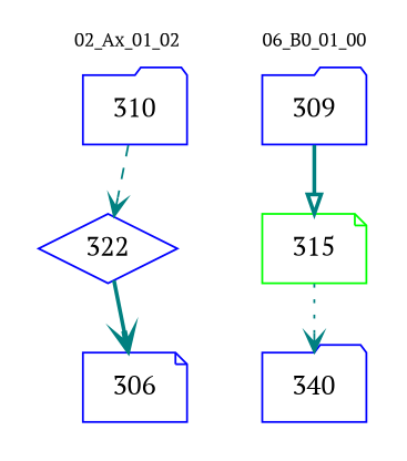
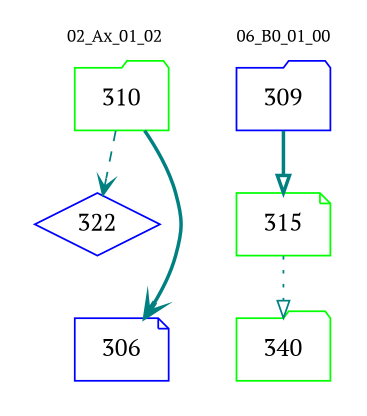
  digraph {
    fontname="PT Serif"
    node [color=blue fontname="PT Serif" shape=folder]
    edge [arrowhead=vee color=teal fontname="PT Serif" style=bold]
-   n1 [label=310]
+   n1 [color=green label=310]
    n2 [label=322 shape=diamond]
    n3 [label=306 shape=note]
    n4 [label=309]
    n5 [color=green label=315 shape=note]
-   n6 [label=340]
+   n6 [color=green label=340]
    subgraph cluster_1 {
      color=white
      fontsize=10
      label="02_Ax_01_02"
      n1
      n2
      n3
    }
    subgraph cluster_2 {
      color=white
      fontsize=10
      label="06_B0_01_00"
      n4
      n5
      n6
    }
    n1 -> n2 [style=dashed]
-   n2 -> n3
+   n1 -> n3
    n4 -> n5 [arrowhead=onormal]
-   n5 -> n6 [style=dotted]
+   n5 -> n6 [arrowhead=onormal style=dotted]
  }
